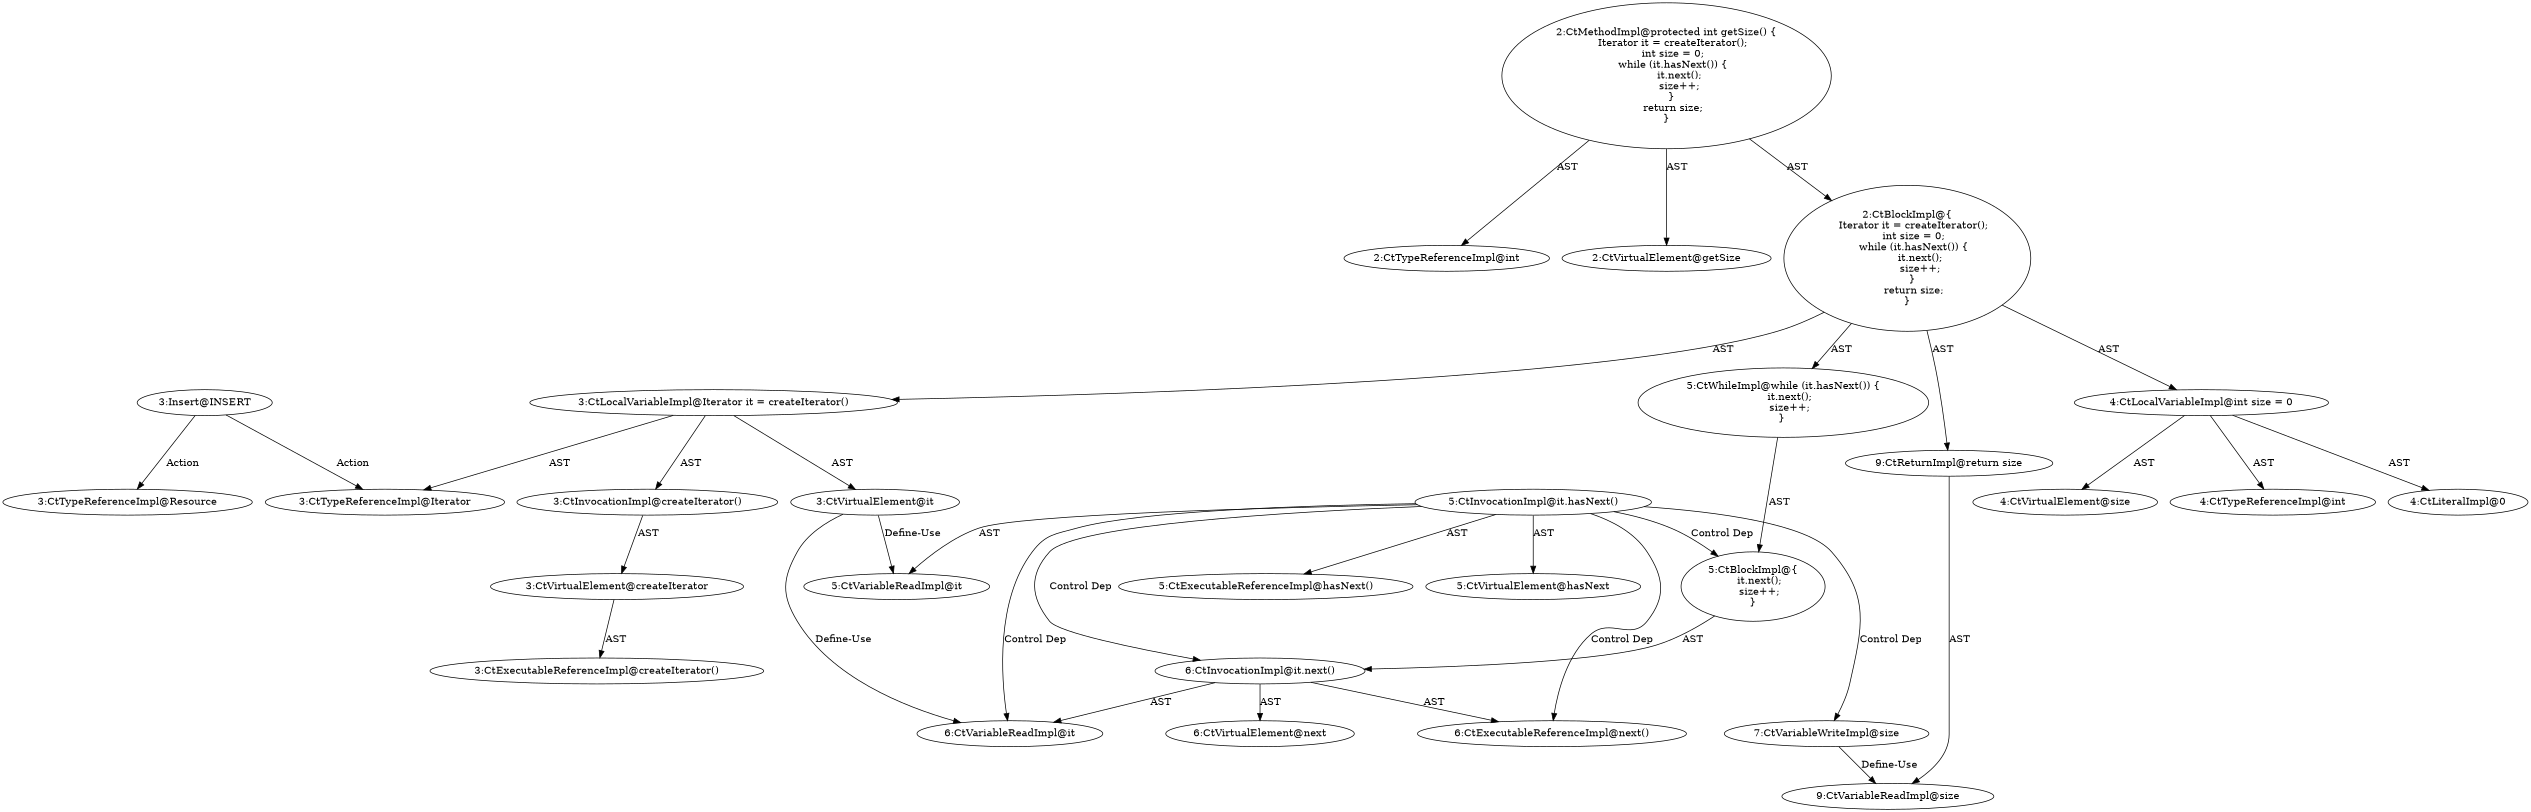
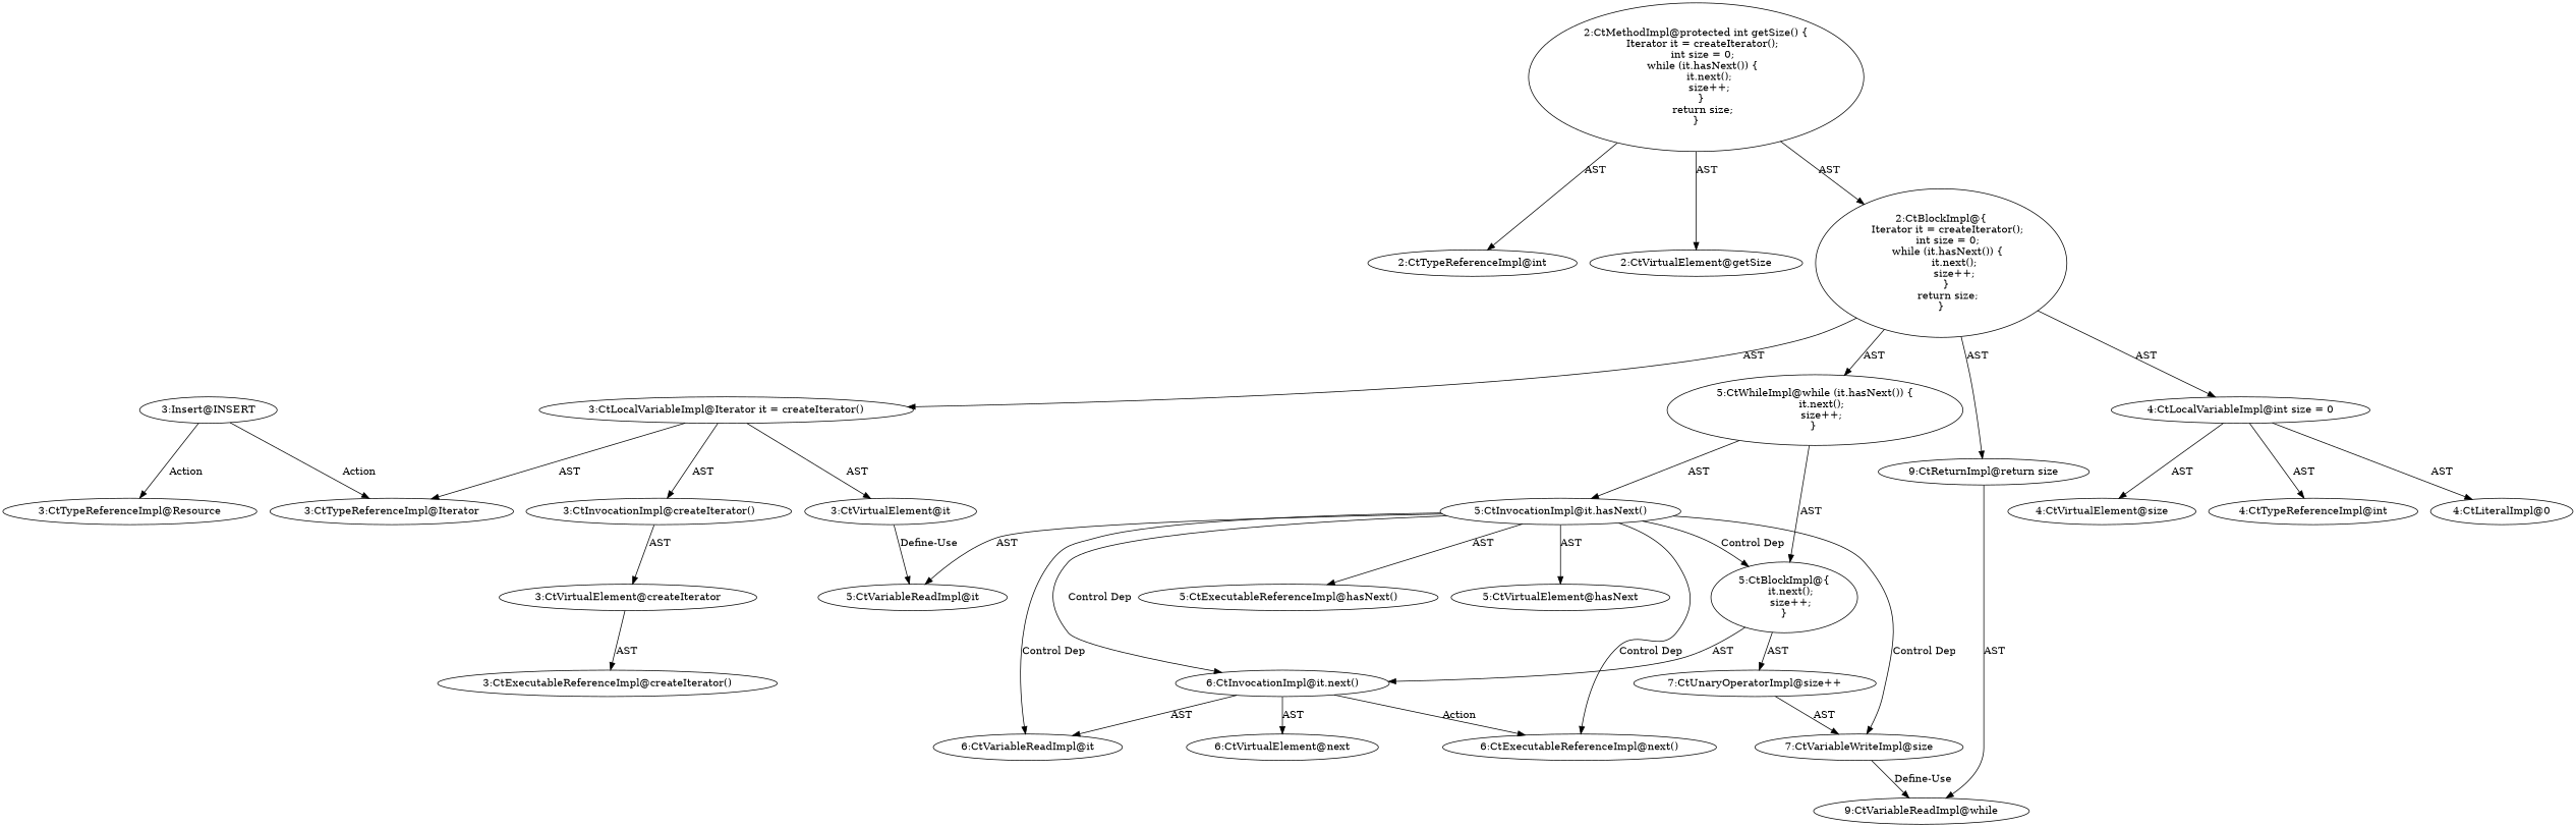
  digraph {
    node [shape=ellipse]
    n1 [label="2:CtTypeReferenceImpl@int"]
    n2 [label="2:CtVirtualElement@getSize"]
    n3 [label="3:CtTypeReferenceImpl@Iterator"]
    n4 [label="3:Insert@INSERT"]
    n5 [label="3:CtTypeReferenceImpl@Resource"]
    n6 [label="3:CtExecutableReferenceImpl@createIterator()"]
    n7 [label="3:CtVirtualElement@createIterator"]
    n8 [label="3:CtInvocationImpl@createIterator()"]
    n9 [label="3:CtVirtualElement@it"]
    n10 [label="5:CtVariableReadImpl@it"]
    n11 [label="6:CtVariableReadImpl@it"]
    n12 [label="3:CtLocalVariableImpl@Iterator it = createIterator()"]
    n13 [label="4:CtTypeReferenceImpl@int"]
    n14 [label="4:CtLiteralImpl@0"]
    n15 [label="4:CtVirtualElement@size"]
    n16 [label="4:CtLocalVariableImpl@int size = 0"]
    n17 [label="5:CtExecutableReferenceImpl@hasNext()"]
    n18 [label="5:CtVirtualElement@hasNext"]
    n19 [label="5:CtInvocationImpl@it.hasNext()"]
    n20 [label="6:CtExecutableReferenceImpl@next()"]
    n21 [label="6:CtInvocationImpl@it.next()"]
    n22 [label="7:CtVariableWriteImpl@size"]
    n23 [label="5:CtBlockImpl@\{\n    it.next();\n    size++;\n\}"]
    n24 [label="6:CtVirtualElement@next"]
-   n25 [label="9:CtVariableReadImpl@size"]
+   n25 [label="9:CtVariableReadImpl@while"]
+   n26 [label="7:CtUnaryOperatorImpl@size++"]
    n27 [label="5:CtWhileImpl@while (it.hasNext()) \{\n    it.next();\n    size++;\n\} "]
    n28 [label="9:CtReturnImpl@return size"]
    n29 [label="2:CtBlockImpl@\{\n    Iterator it = createIterator();\n    int size = 0;\n    while (it.hasNext()) \{\n        it.next();\n        size++;\n    \} \n    return size;\n\}"]
    n30 [label="2:CtMethodImpl@protected int getSize() \{\n    Iterator it = createIterator();\n    int size = 0;\n    while (it.hasNext()) \{\n        it.next();\n        size++;\n    \} \n    return size;\n\}"]
    n4 -> n3 [label=Action]
    n4 -> n5 [label=Action]
    n7 -> n6 [label=AST]
    n8 -> n7 [label=AST]
    n9 -> n10 [label="Define-Use"]
-   n9 -> n11 [label="Define-Use"]
    n12 -> n3 [label=AST]
    n12 -> n8 [label=AST]
    n12 -> n9 [label=AST]
    n16 -> n13 [label=AST]
    n16 -> n14 [label=AST]
    n16 -> n15 [label=AST]
    n19 -> n10 [label=AST]
    n19 -> n11 [label="Control Dep"]
    n19 -> n17 [label=AST]
    n19 -> n18 [label=AST]
    n19 -> n20 [label="Control Dep"]
    n19 -> n21 [label="Control Dep"]
    n19 -> n22 [label="Control Dep"]
    n19 -> n23 [label="Control Dep"]
    n21 -> n11 [label=AST]
-   n21 -> n20 [label=AST]
+   n21 -> n20 [label=Action]
    n21 -> n24 [label=AST]
    n22 -> n25 [label="Define-Use"]
    n23 -> n21 [label=AST]
+   n23 -> n26 [label=AST]
+   n26 -> n22 [label=AST]
+   n27 -> n19 [label=AST]
    n27 -> n23 [label=AST]
    n28 -> n25 [label=AST]
    n29 -> n12 [label=AST]
    n29 -> n16 [label=AST]
    n29 -> n27 [label=AST]
    n29 -> n28 [label=AST]
    n30 -> n1 [label=AST]
    n30 -> n2 [label=AST]
    n30 -> n29 [label=AST]
  }
